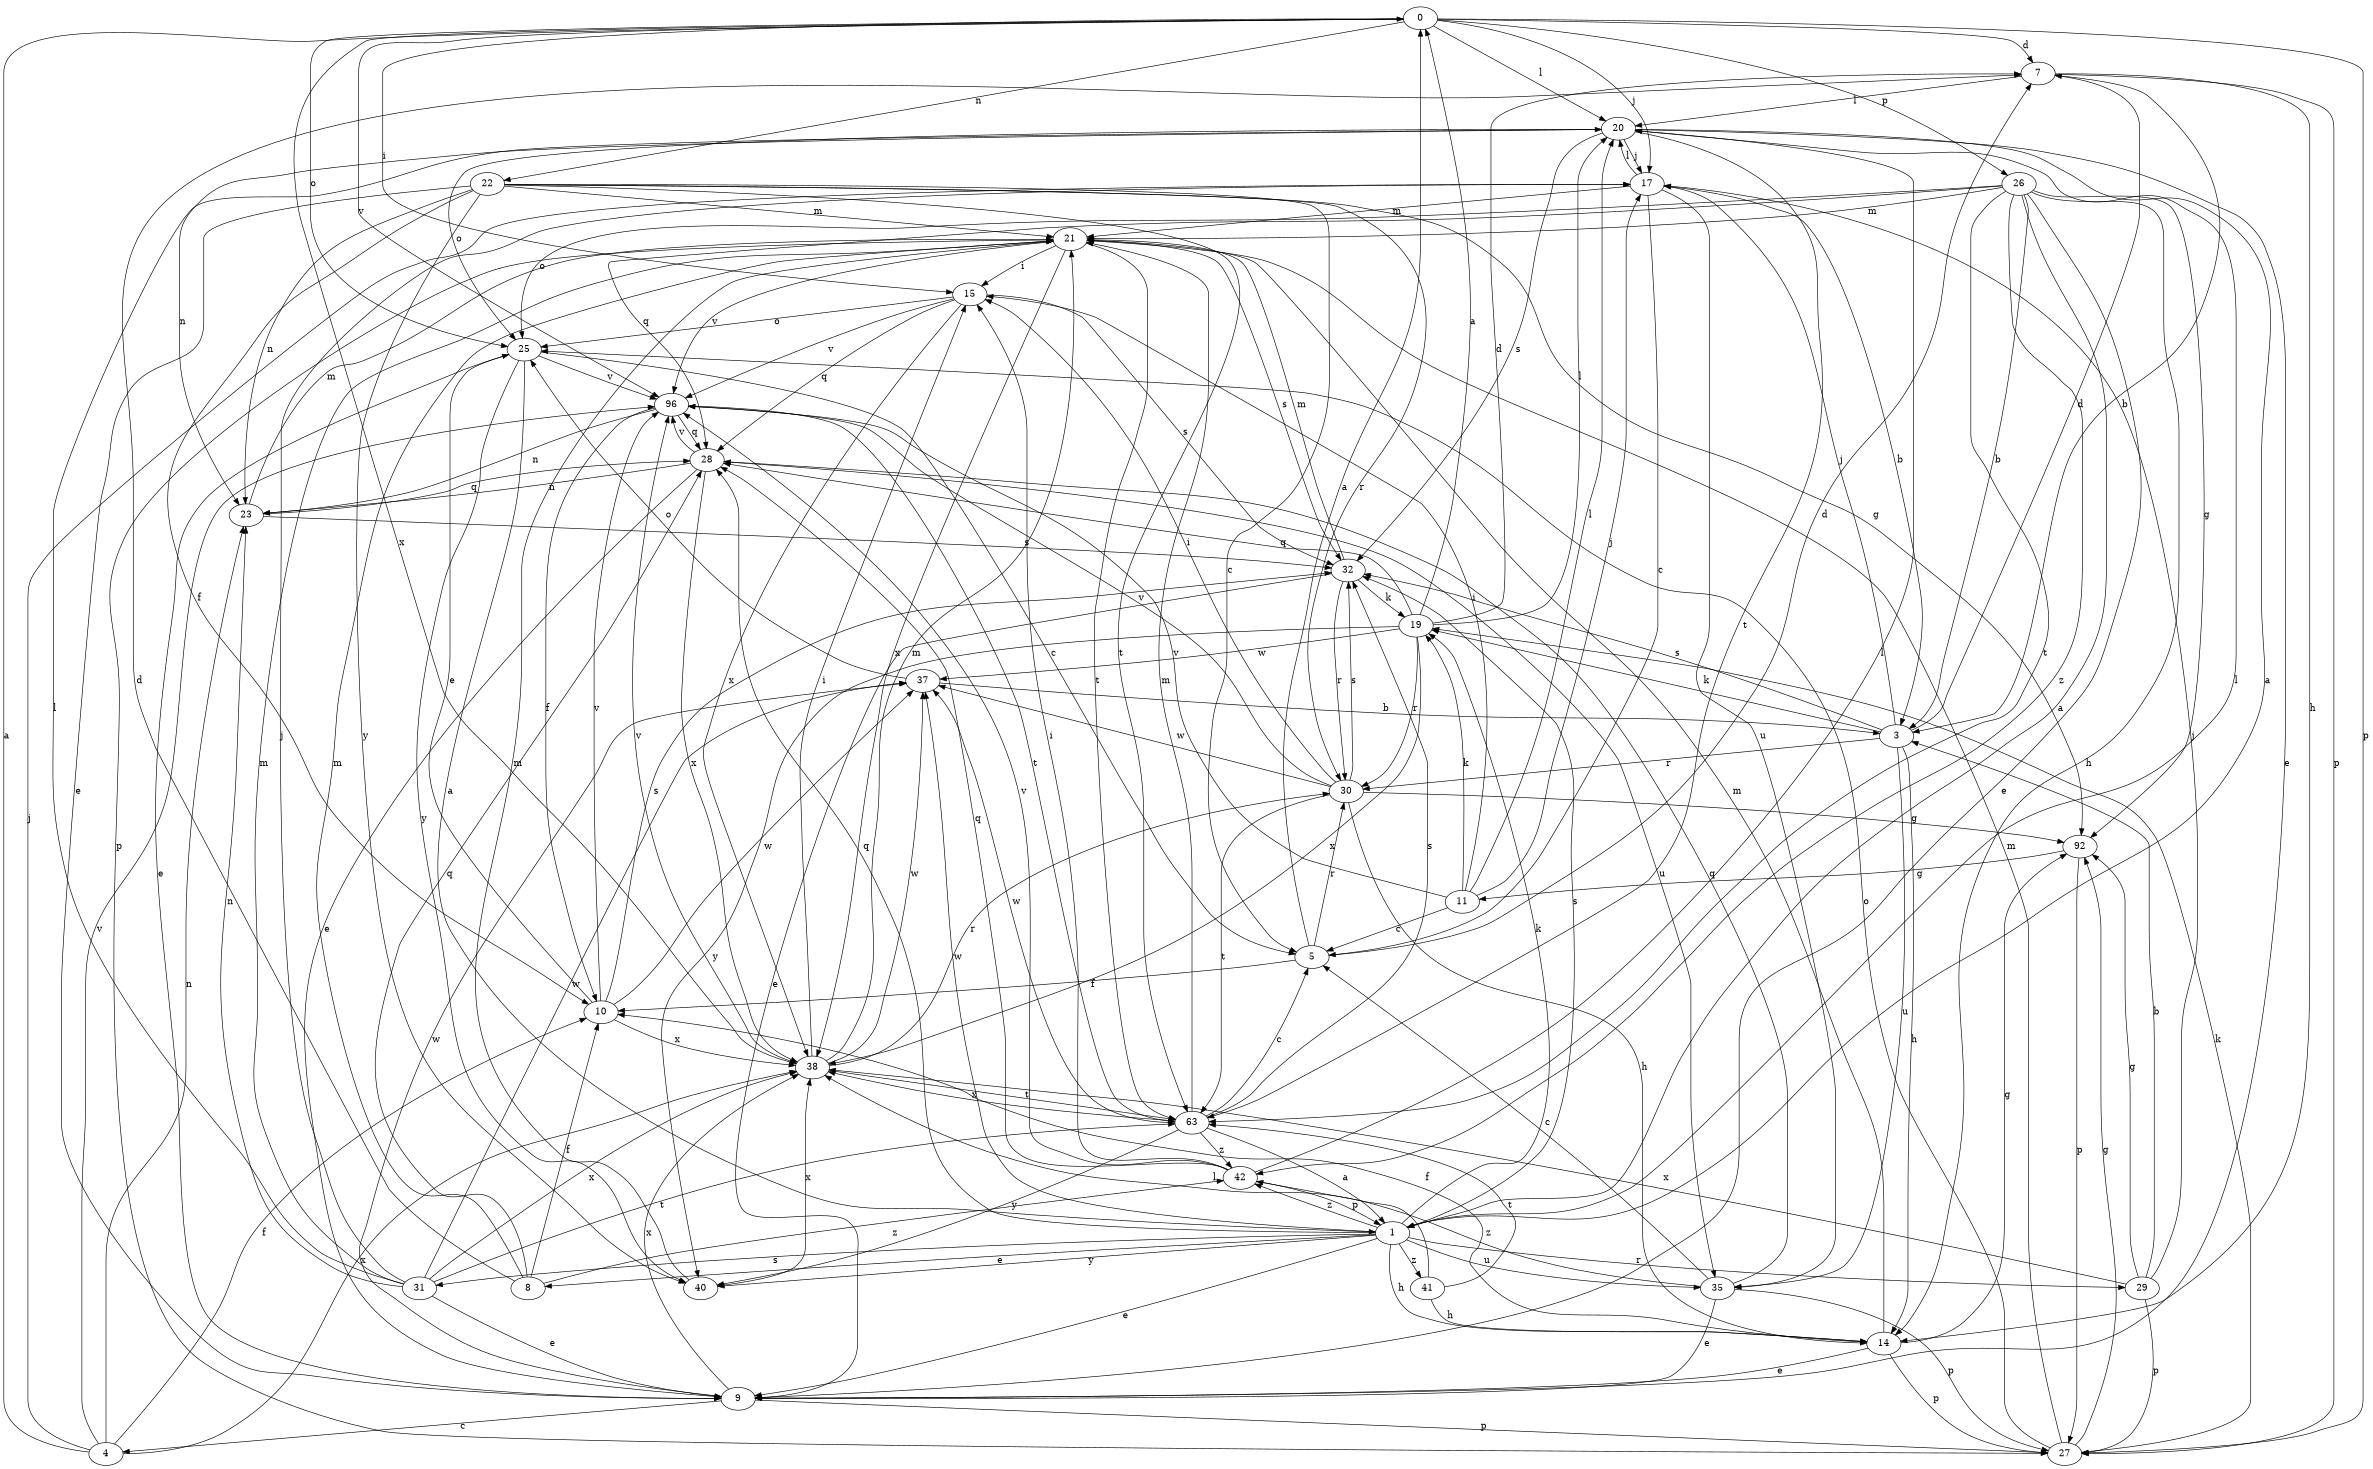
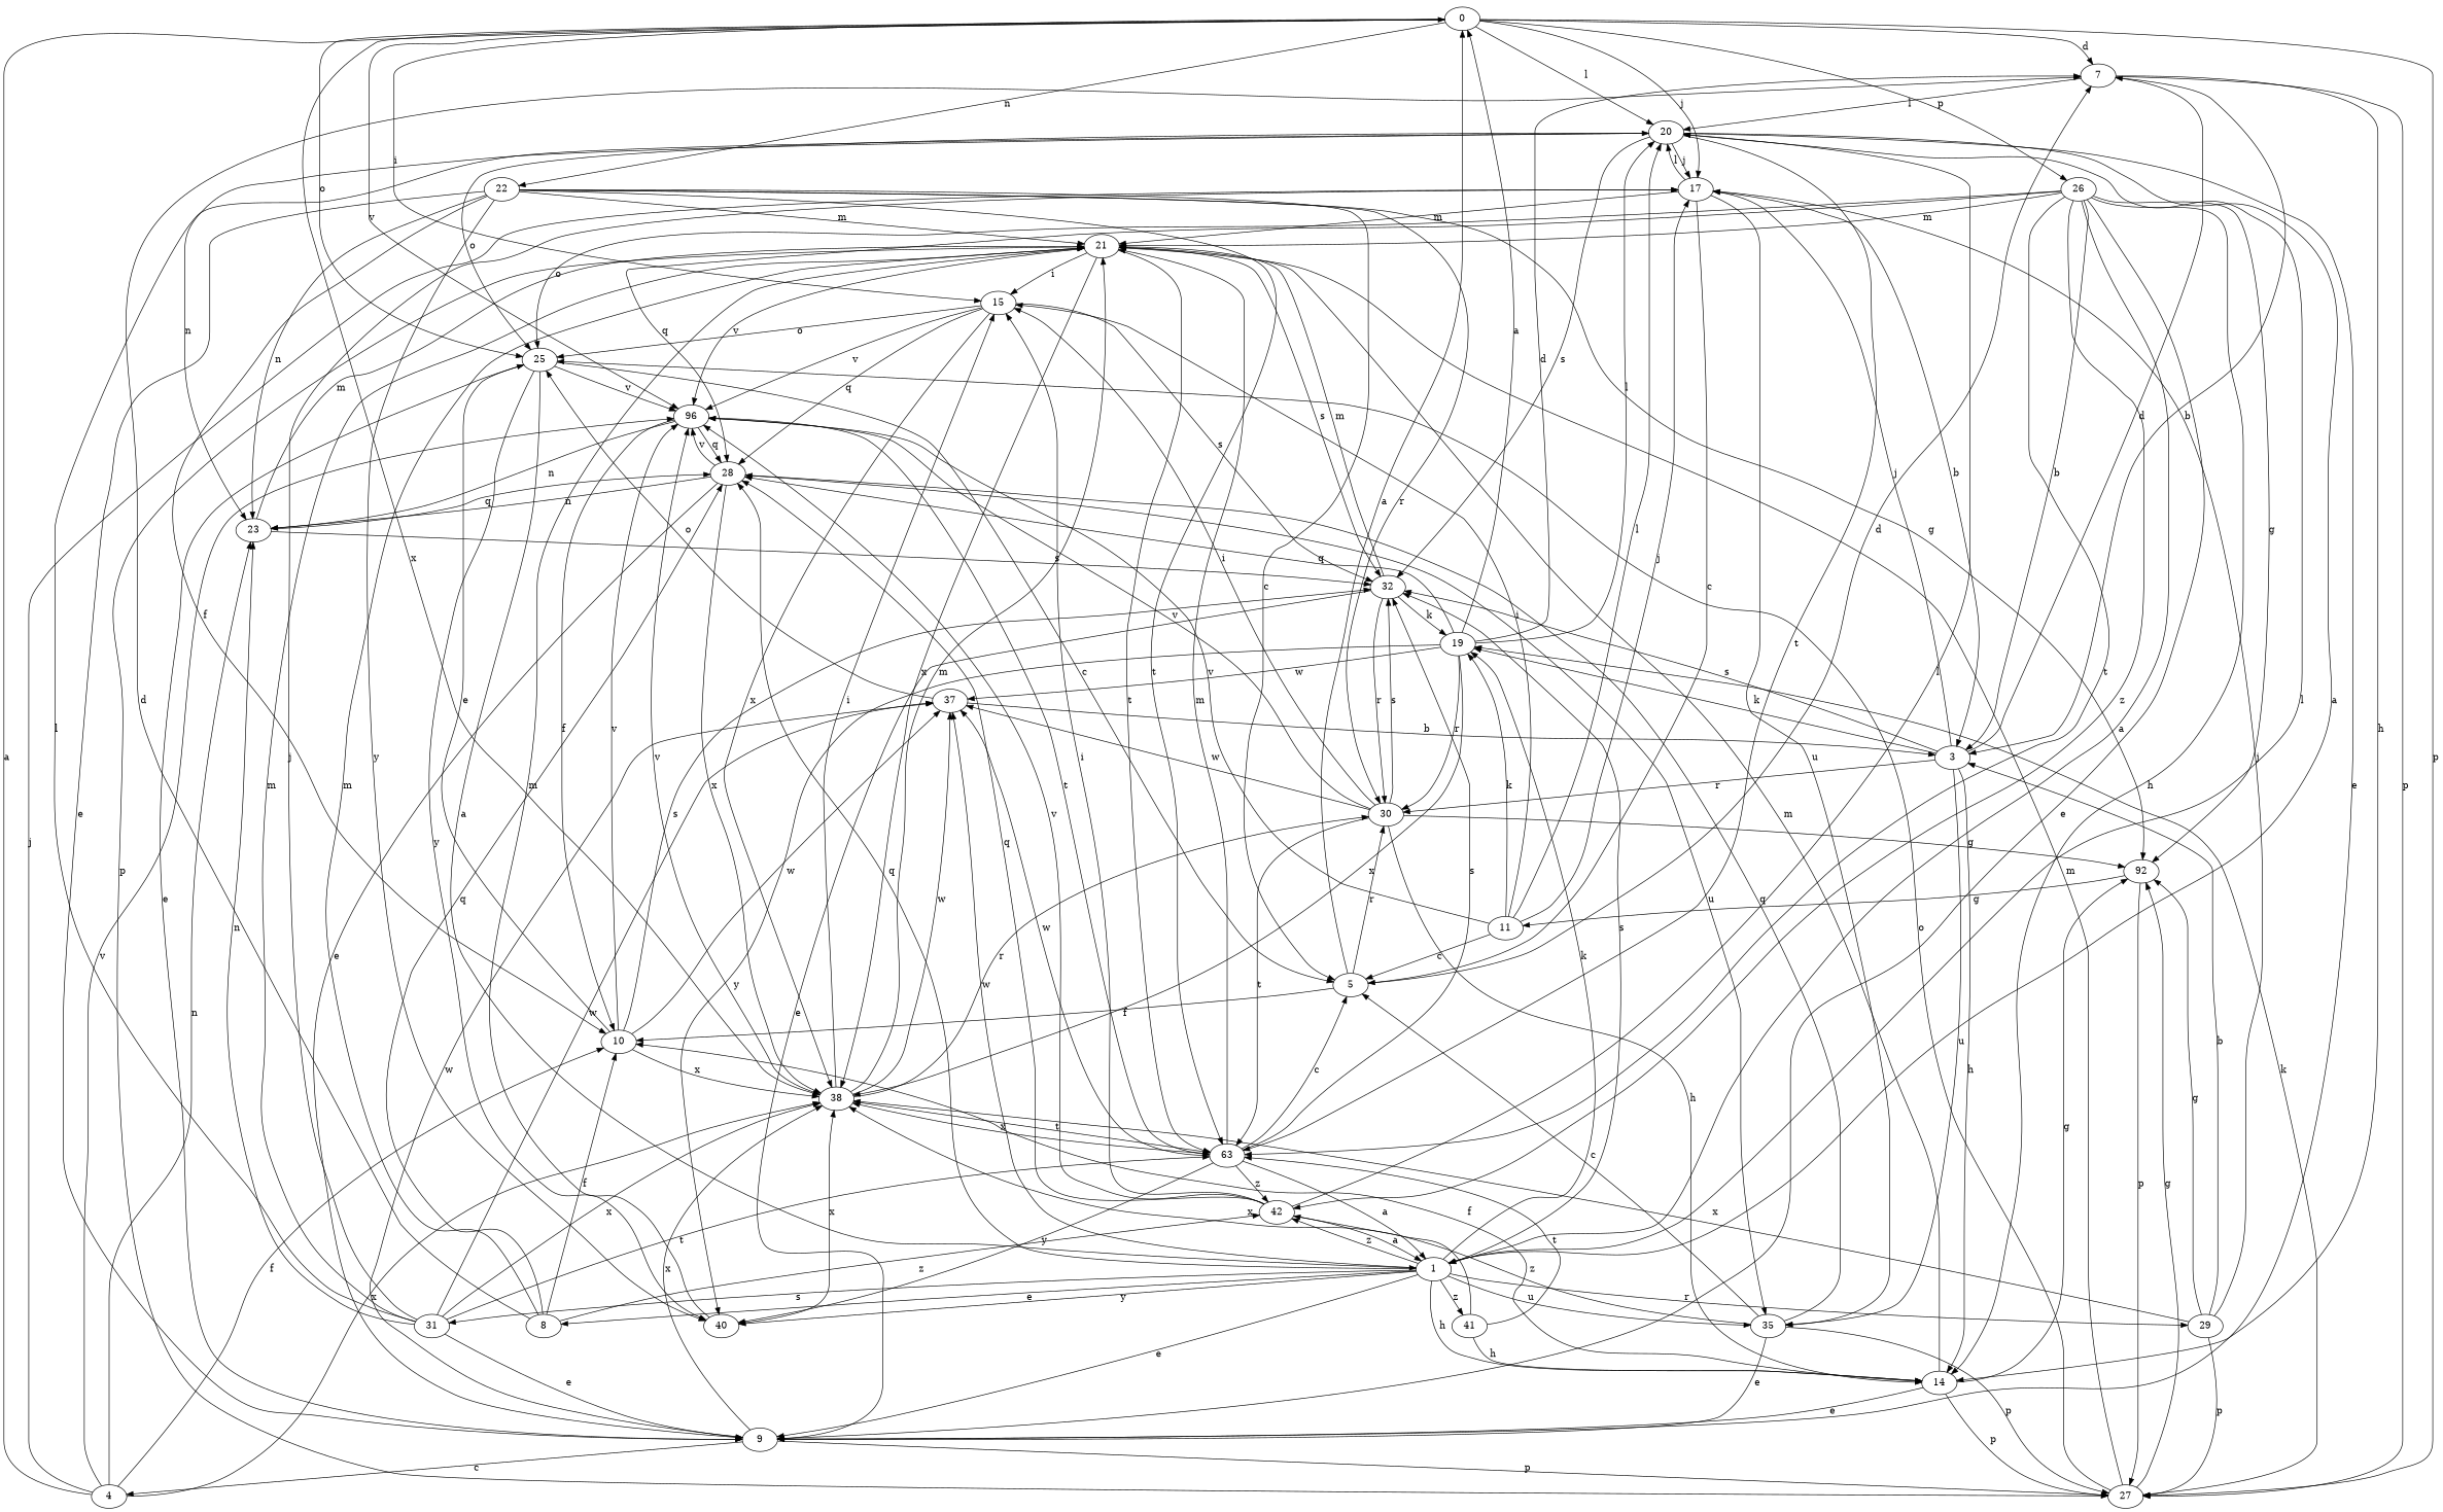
  strict digraph {
    0
    7
    15
    17
    20
    22
    25
    26
    27
    n10 [label=96]
    38
    14
    3
    28
    32
    35
    5
    21
    1
    9
    23
    n22 [label=63]
    40
    30
    10
    n26 [label=92]
    42
    19
    37
    8
    29
    31
    41
    4
    11
    0 -> 7 [label=d]
    0 -> 15 [label=i]
    0 -> 17 [label=j]
    0 -> 20 [label=l]
    0 -> 22 [label=n]
    0 -> 25 [label=o]
    0 -> 26 [label=p]
    0 -> 27 [label=p]
    0 -> n10 [label=v]
    0 -> 38 [label=x]
    7 -> 20 [label=l]
    7 -> 27 [label=p]
    7 -> 14 [label=h]
    7 -> 3 [label=b]
    15 -> 25 [label=o]
    15 -> n10 [label=v]
    15 -> 38 [label=x]
    15 -> 28 [label=q]
    15 -> 32 [label=s]
    17 -> 20 [label=l]
    17 -> 3 [label=b]
    17 -> 35 [label=u]
    17 -> 5 [label=c]
    17 -> 21 [label=m]
    20 -> 17 [label=j]
    20 -> 25 [label=o]
    20 -> 32 [label=s]
    20 -> 1 [label=a]
    20 -> 9 [label=e]
    20 -> 23 [label=n]
    20 -> n22 [label=t]
    22 -> 5 [label=c]
    22 -> 21 [label=m]
    22 -> 9 [label=e]
    22 -> 23 [label=n]
    22 -> n22 [label=t]
    22 -> 40 [label=y]
    22 -> 30 [label=r]
    22 -> 10 [label=f]
    22 -> n26 [label=g]
    25 -> n10 [label=v]
    25 -> 5 [label=c]
    25 -> 1 [label=a]
    25 -> 9 [label=e]
    25 -> 40 [label=y]
    26 -> 25 [label=o]
    26 -> 14 [label=h]
    26 -> 3 [label=b]
    26 -> 28 [label=q]
    26 -> 21 [label=m]
    26 -> 1 [label=a]
    26 -> 9 [label=e]
    26 -> n22 [label=t]
    26 -> n26 [label=g]
    26 -> 42 [label=z]
    27 -> 25 [label=o]
    27 -> 21 [label=m]
    27 -> n26 [label=g]
    27 -> 19 [label=k]
    n10 -> 28 [label=q]
    n10 -> 23 [label=n]
    n10 -> n22 [label=t]
    n10 -> 10 [label=f]
    38 -> 15 [label=i]
    38 -> n10 [label=v]
    38 -> 21 [label=m]
    38 -> n22 [label=t]
    38 -> 30 [label=r]
    38 -> 37 [label=w]
    14 -> 27 [label=p]
    14 -> 21 [label=m]
    14 -> 9 [label=e]
    14 -> 10 [label=f]
    14 -> n26 [label=g]
    3 -> 7 [label=d]
    3 -> 17 [label=j]
    3 -> 14 [label=h]
    3 -> 32 [label=s]
    3 -> 35 [label=u]
    3 -> 30 [label=r]
    3 -> 19 [label=k]
    28 -> n10 [label=v]
    28 -> 38 [label=x]
    28 -> 35 [label=u]
    28 -> 9 [label=e]
    28 -> 23 [label=n]
    32 -> 21 [label=m]
    32 -> 9 [label=e]
    32 -> 30 [label=r]
    32 -> 19 [label=k]
    35 -> 27 [label=p]
    35 -> 28 [label=q]
    35 -> 5 [label=c]
    35 -> 9 [label=e]
    35 -> 42 [label=z]
    5 -> 0 [label=a]
    5 -> 7 [label=d]
    5 -> 30 [label=r]
    5 -> 10 [label=f]
    21 -> 15 [label=i]
    21 -> 27 [label=p]
    21 -> n10 [label=v]
    21 -> 38 [label=x]
    21 -> 32 [label=s]
    21 -> n22 [label=t]
    1 -> 20 [label=l]
    1 -> 14 [label=h]
    1 -> 28 [label=q]
    1 -> 32 [label=s]
    1 -> 35 [label=u]
    1 -> 9 [label=e]
    1 -> 40 [label=y]
    1 -> 42 [label=z]
    1 -> 19 [label=k]
    1 -> 37 [label=w]
    1 -> 8 [label=e]
    1 -> 29 [label=r]
    1 -> 31 [label=s]
    1 -> 41 [label=z]
    9 -> 27 [label=p]
    9 -> 38 [label=x]
    9 -> 37 [label=w]
    9 -> 4 [label=c]
    23 -> 28 [label=q]
    23 -> 32 [label=s]
    23 -> 21 [label=m]
    n22 -> 38 [label=x]
    n22 -> 32 [label=s]
    n22 -> 5 [label=c]
    n22 -> 21 [label=m]
    n22 -> 1 [label=a]
    n22 -> 40 [label=y]
    n22 -> 42 [label=z]
    n22 -> 37 [label=w]
    40 -> 38 [label=x]
    40 -> 21 [label=m]
    30 -> 15 [label=i]
    30 -> n10 [label=v]
    30 -> 14 [label=h]
    30 -> 32 [label=s]
    30 -> n22 [label=t]
    30 -> n26 [label=g]
    30 -> 37 [label=w]
    10 -> 25 [label=e]
    10 -> n10 [label=v]
    10 -> 38 [label=x]
    10 -> 32 [label=s]
    10 -> 37 [label=w]
    n26 -> 27 [label=p]
    n26 -> 11 [label=g]
    42 -> 15 [label=i]
    42 -> 20 [label=l]
    42 -> n10 [label=v]
    42 -> 28 [label=q]
-   42 -> 1 [label=p]
+   42 -> 1 [label=a]
    19 -> 0 [label=a]
    19 -> 7 [label=d]
    19 -> 20 [label=l]
    19 -> 38 [label=x]
    19 -> 28 [label=q]
    19 -> 40 [label=y]
    19 -> 30 [label=r]
    19 -> 37 [label=w]
    37 -> 25 [label=o]
    37 -> 3 [label=b]
    8 -> 7 [label=d]
    8 -> 28 [label=q]
    8 -> 21 [label=m]
    8 -> 10 [label=f]
    8 -> 42 [label=z]
    29 -> 17 [label=j]
    29 -> 27 [label=p]
    29 -> 38 [label=x]
    29 -> 3 [label=b]
    29 -> n26 [label=g]
    31 -> 17 [label=j]
    31 -> 20 [label=l]
    31 -> 38 [label=x]
    31 -> 21 [label=m]
    31 -> 9 [label=e]
    31 -> 23 [label=n]
    31 -> n22 [label=t]
    31 -> 37 [label=w]
-   41 -> 38 [label=l]
+   41 -> 38 [label=x]
    41 -> 14 [label=h]
    41 -> n22 [label=t]
    4 -> 0 [label=a]
    4 -> 17 [label=j]
    4 -> n10 [label=v]
    4 -> 38 [label=x]
    4 -> 23 [label=n]
    4 -> 10 [label=f]
    11 -> 15 [label=i]
    11 -> 17 [label=j]
    11 -> 20 [label=l]
    11 -> n10 [label=v]
    11 -> 5 [label=c]
    11 -> 19 [label=k]
  }
